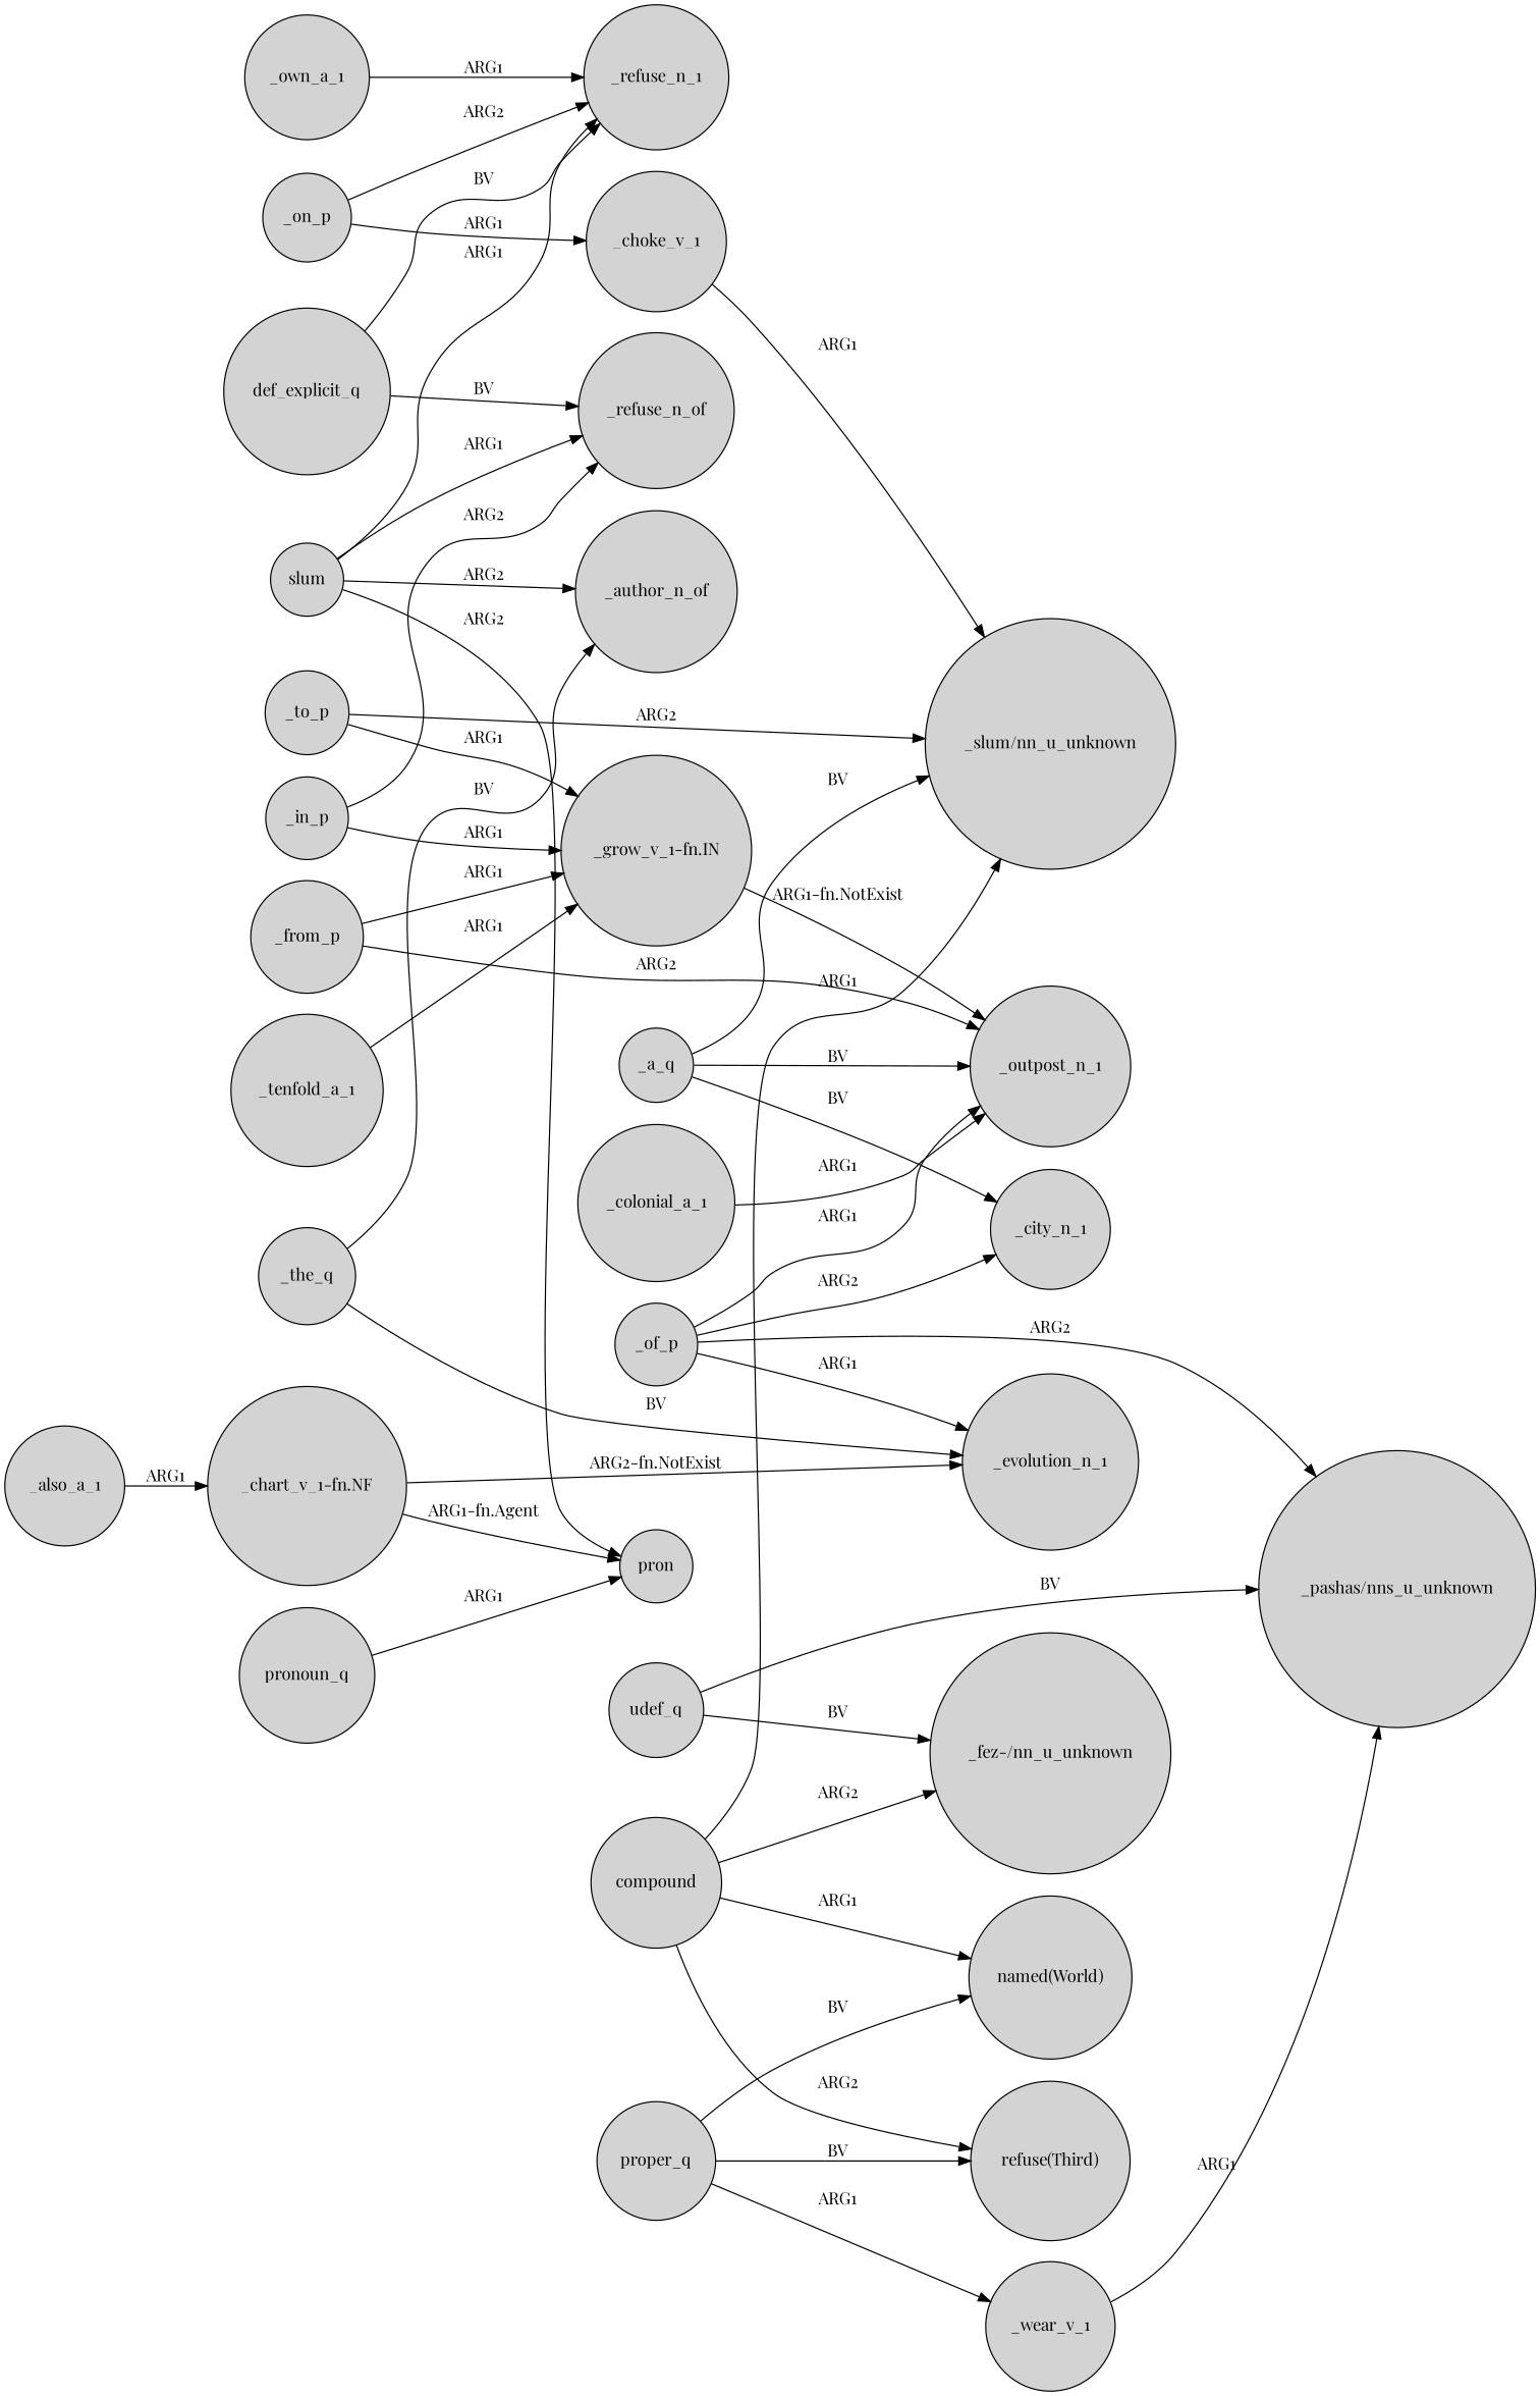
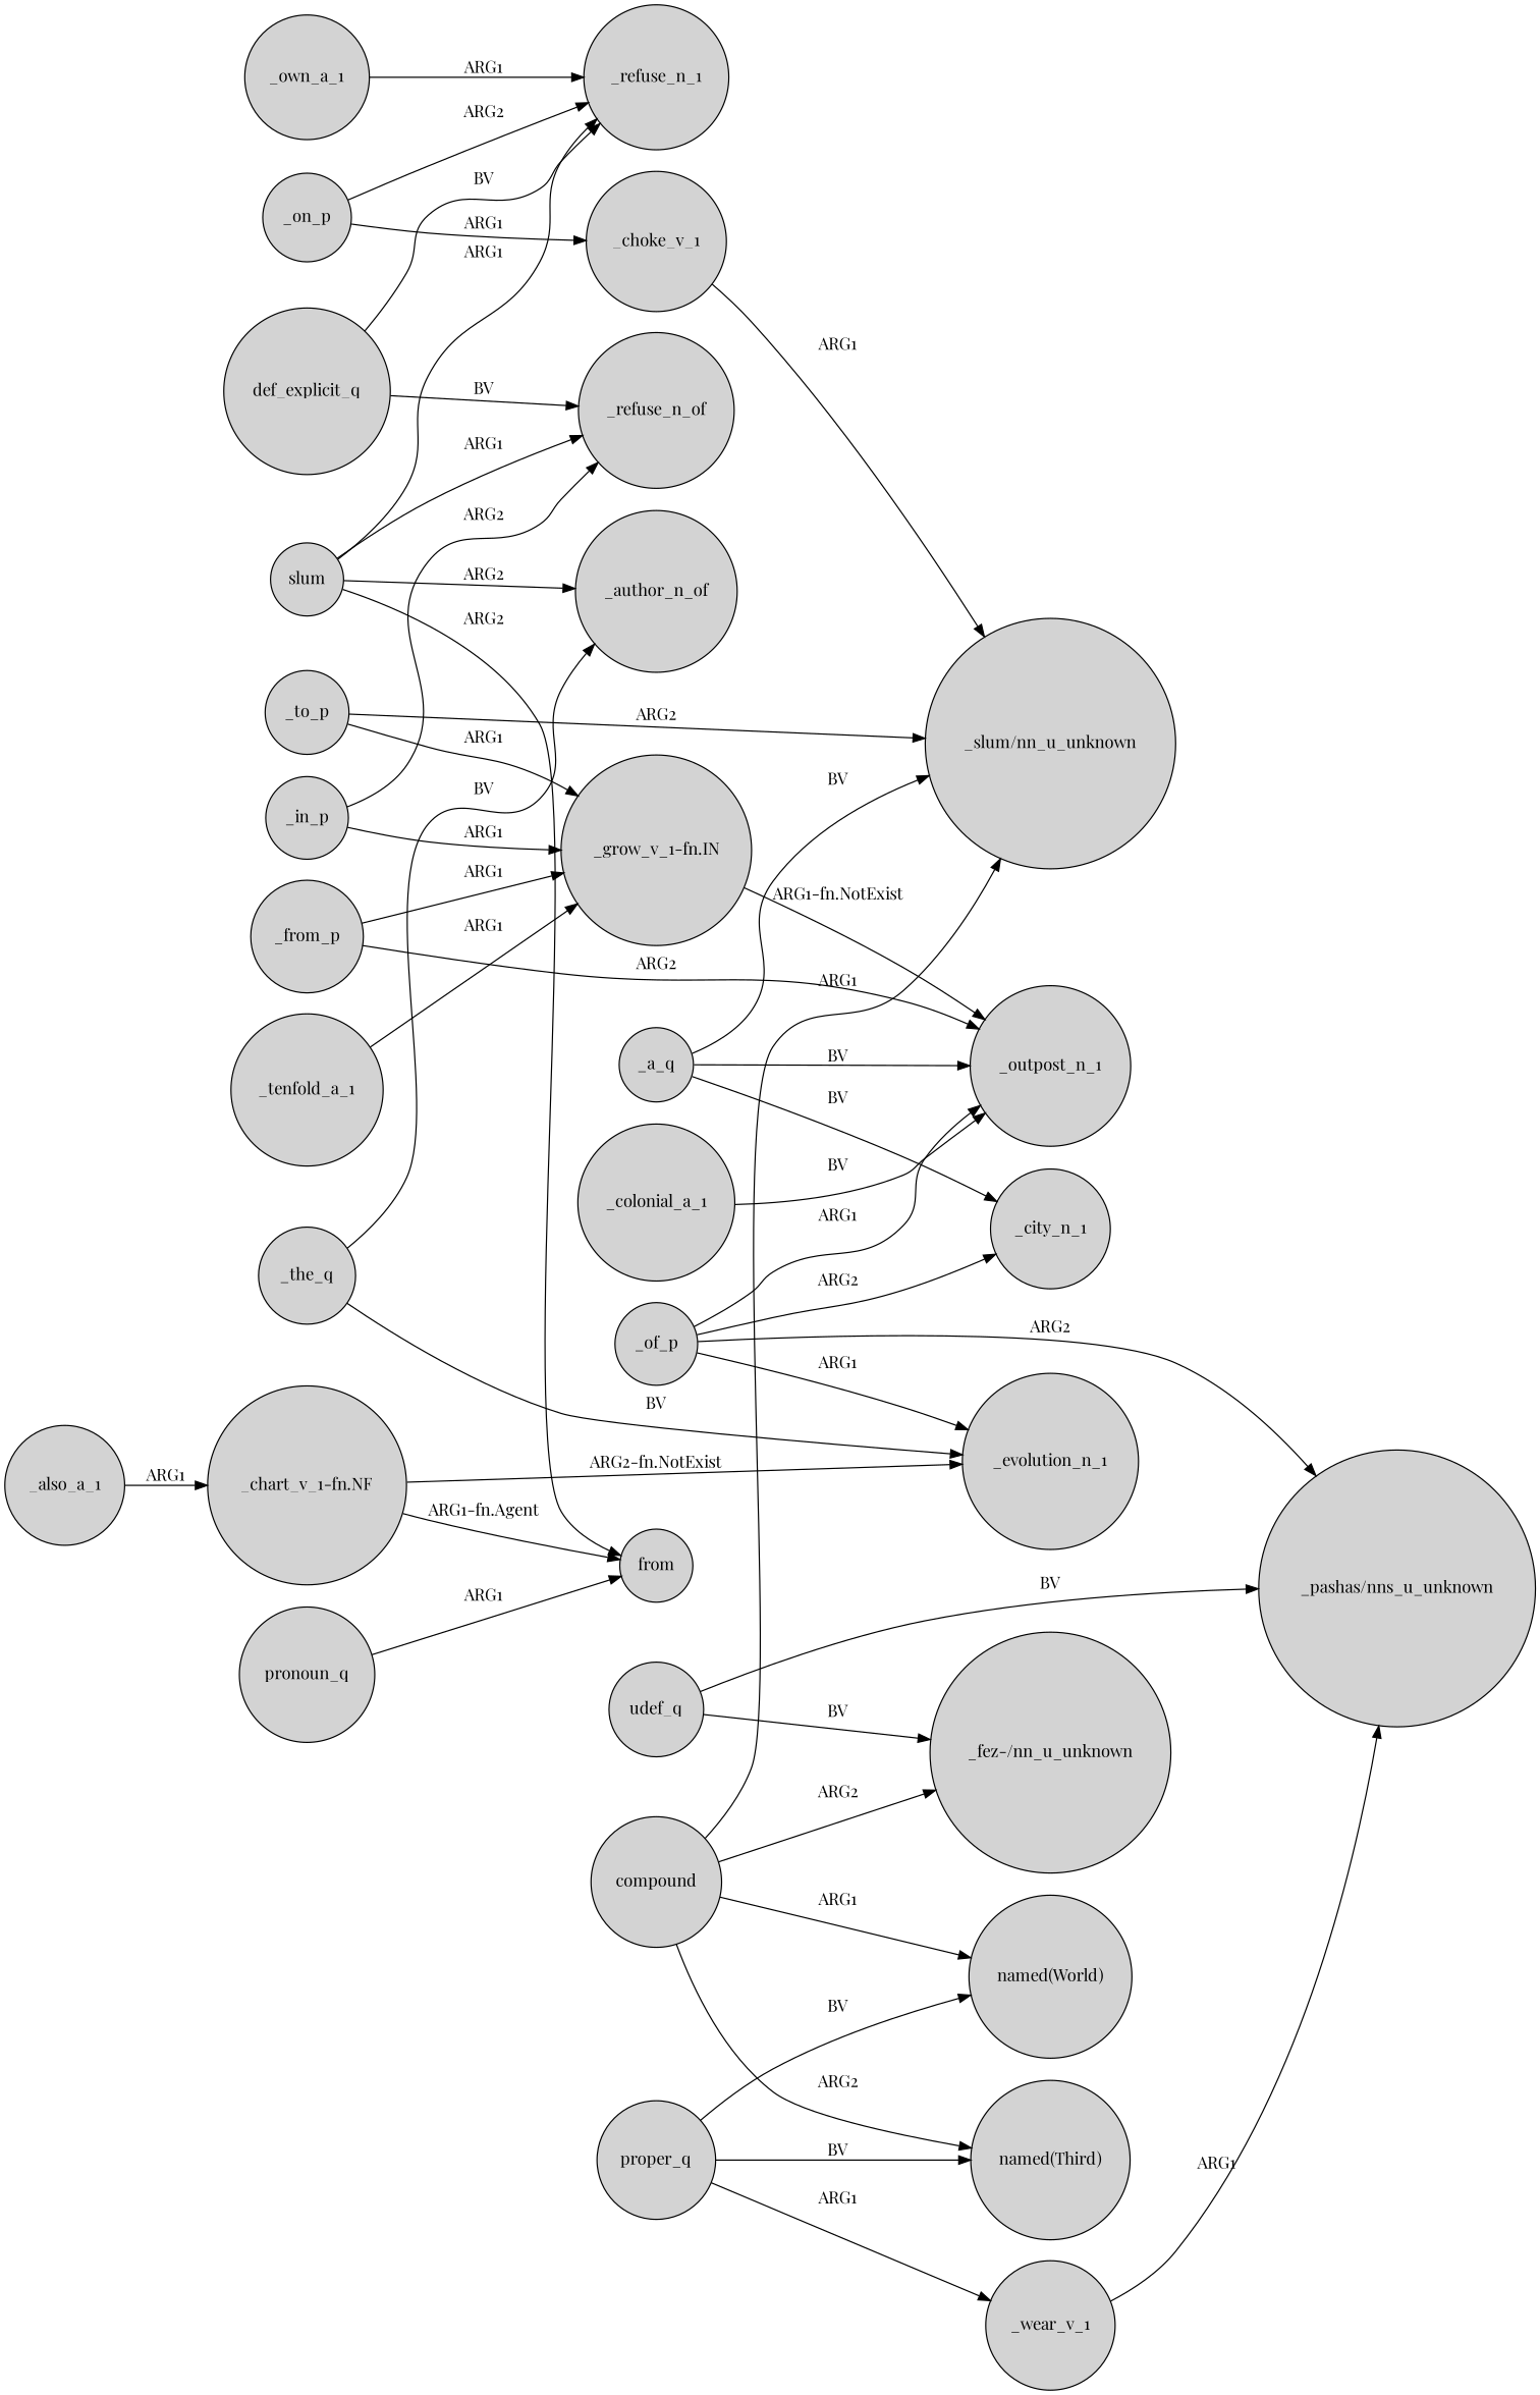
  digraph {
    fontname="Playfair Display"
    rankdir=LR
    node [fontname="Playfair Display" shape=circle style=filled]
    edge [fontname="Playfair Display"]
    "_chart_v_1-fn.NF"
-   pron
+   pron [label=from]
    _evolution_n_1
    udef_q
    "_pashas/nns_u_unknown"
    "_fez-/nn_u_unknown"
    _on_p
    _refuse_n_1
    _choke_v_1
    "_slum/nn_u_unknown"
    _tenfold_a_1
    "_grow_v_1-fn.IN"
    _outpost_n_1
    n14 [label=slum]
    _author_n_of
    n16 [label=_refuse_n_of]
    _wear_v_1
    _the_q
    _a_q
    _city_n_1
    compound
    "named(World)"
-   "named(Third)" [label="refuse(Third)"]
+   "named(Third)"
    _also_a_1
    _in_p
    _from_p
    _to_p
    _of_p
    pronoun_q
    def_explicit_q
    _colonial_a_1
    proper_q
    _own_a_1
    "_chart_v_1-fn.NF" -> pron [label="ARG1-fn.Agent"]
    "_chart_v_1-fn.NF" -> _evolution_n_1 [label="ARG2-fn.NotExist"]
    udef_q -> "_pashas/nns_u_unknown" [label=BV]
    udef_q -> "_fez-/nn_u_unknown" [label=BV]
    _on_p -> _refuse_n_1 [label=ARG2]
    _on_p -> _choke_v_1 [label=ARG1]
    _choke_v_1 -> "_slum/nn_u_unknown" [label=ARG1]
    _tenfold_a_1 -> "_grow_v_1-fn.IN" [label=ARG1]
    "_grow_v_1-fn.IN" -> _outpost_n_1 [label="ARG1-fn.NotExist"]
    n14 -> pron [label=ARG2]
    n14 -> _refuse_n_1 [label=ARG1]
    n14 -> _author_n_of [label=ARG2]
    n14 -> n16 [label=ARG1]
    _wear_v_1 -> "_pashas/nns_u_unknown" [label=ARG1]
    _the_q -> _evolution_n_1 [label=BV]
    _the_q -> _author_n_of [label=BV]
    _a_q -> "_slum/nn_u_unknown" [label=BV]
    _a_q -> _outpost_n_1 [label=BV]
    _a_q -> _city_n_1 [label=BV]
    compound -> "_fez-/nn_u_unknown" [label=ARG2]
    compound -> "_slum/nn_u_unknown" [label=ARG1]
    compound -> "named(World)" [label=ARG1]
    compound -> "named(Third)" [label=ARG2]
    _also_a_1 -> "_chart_v_1-fn.NF" [label=ARG1]
    _in_p -> "_grow_v_1-fn.IN" [label=ARG1]
    _in_p -> n16 [label=ARG2]
    _from_p -> "_grow_v_1-fn.IN" [label=ARG1]
    _from_p -> _outpost_n_1 [label=ARG2]
    _to_p -> "_slum/nn_u_unknown" [label=ARG2]
    _to_p -> "_grow_v_1-fn.IN" [label=ARG1]
    _of_p -> _evolution_n_1 [label=ARG1]
    _of_p -> "_pashas/nns_u_unknown" [label=ARG2]
    _of_p -> _outpost_n_1 [label=ARG1]
    _of_p -> _city_n_1 [label=ARG2]
    pronoun_q -> pron [label=ARG1]
    def_explicit_q -> _refuse_n_1 [label=BV]
    def_explicit_q -> n16 [label=BV]
-   _colonial_a_1 -> _outpost_n_1 [label=ARG1]
+   _colonial_a_1 -> _outpost_n_1 [label=BV]
    proper_q -> _wear_v_1 [label=ARG1]
    proper_q -> "named(World)" [label=BV]
    proper_q -> "named(Third)" [label=BV]
    _own_a_1 -> _refuse_n_1 [label=ARG1]
  }
